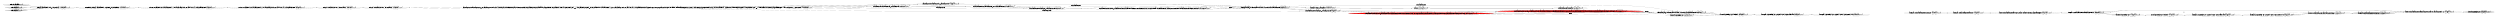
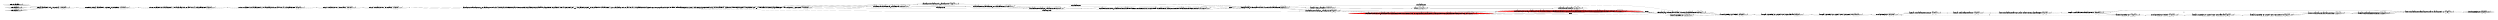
  digraph {
    rankdir=LR
    node [fillcolor=white shape=ellipse style=filled]
    edge [style=bold]
    n1 [label="mockSearchPhaseContext.assertNoFailure()@@@42@@@['0', '0', '1']"]
    n2 [label="assertNull(responseRef.get().get(0).fetchResult())@@@45@@@['1', '1', '1']"]
    n3 [label="assertEquals(1,responseRef.get().get(0).queryResult().topDocs().topDocs.totalHits.value)@@@46@@@['1', '1', '1']"]
    n4 [label="assertEquals(42,responseRef.get().get(0).queryResult().topDocs().topDocs.scoreDocs(0(.doc)@@@47@@@['1', '1', '1']"]
    n5 [label="assertTrue(mockSearchPhaseContext.releasedSearchContexts.contains(new ShardSearchContextId(\"\",2L)))@@@53@@@['0', '0', '1']"]
    n6 [fillcolor=lightgray label="assertNull(responseRef.get().get(1))@@@54@@@['0', '0', '1']"]
    n7 [label="assertEquals(1,mockSearchPhaseContext.releasedSearchContexts.size())@@@52@@@['1', '1', '1']"]
    n8 [label="assertNotNull(responseRef.get().get(1))@@@53@@@['1', '1', '0']"]
+   n9 [label="assertNull(responseRef.get().get(1))@@@48@@@['1', '1', '1']"]
    n10 [label="assertNull(responseRef.get().get(1).fetchResult())@@@54@@@['1', '1', '0']"]
    n11 [label="assertTrue(mockSearchPhaseContext.releasedSearchContexts.isEmpty())@@@57@@@['1', '1', '0']"]
    n12 [fillcolor=lightgray label="assertEquals(2,mockSearchPhaseContext.numSuccess.get())@@@58@@@['1', '1', '0']"]
    n13 [label="results.set(1,newSearchResult(1,new ShardSearchContextId(\"\",2),new SearchShardTarget(\"node2\",new ShardId(\"test\",\"na\",0),null,OriginalIndices.NONE)))@@@6@@@['1', '1', '1']"]
    n14 [label="results.get(0).termsStatistics(new Term((((,new TermStatistics(((()@@@7@@@['1', '1', '1']"]
    n15 [label="results.get(1).termsStatistics(new Term((((,new TermStatistics(((()@@@8@@@['1', '1', '1']"]
    n16 [fillcolor=red label="QueryPhaseResultConsumer consumer = searchPhaseController.newSearchPhaseResults(EsExecutors.DIRECT_EXECUTOR_SERVICE,new NoopCircuitBreaker(CircuitBreaker.REQUEST),SearchProgressListener.NOOP,mockSearchPhaseContext.searchRequest,results.length(),null)@@@36@@@['0', '1', '0']"]
    n17 [label="DfsQueryPhase phase = new DfsQueryPhase(results.asList(),null,consumer,null,mockSearchPhaseContext)@@@39@@@['1', '1', '0']"]
    n18 [label="SearchTransportService searchTransportService = new SearchTransportService(null,null,null){@Override public void sendExecuteQuery(Transport.Connection connection,QuerySearchRequest request,SearchTask task,SearchActionListener<QuerySearchResult> listener){if (request.contextId().getId() == 1) {QuerySearchResult queryResult = new QuerySearchResult(new ShardSearchContextId(\"\",123),new SearchShardTarget(\"node1\",new ShardId(\"test\",\"na\",0),null,OriginalIndices.NONE),null)queryResult.topDocs(new TopDocsAndMaxScore(new TopDocs(new TotalHits(1,TotalHits.Relation.EQUAL_TO),new ScoreDoc((((edu.fdu.CPPDG.tinypdg.pe.ExpressionInfo@1229258),2.0F),new DocValueFormat(((()queryResult.size(2)listener.onResponse(queryResult)}if (request.contextId().getId() == 2) {listener.onFailure(new MockDirectoryWrapper.FakeIOException())}{fail(\"no such request ID: \" + request.contextId())}}}@@@9@@@['1', '1', '1']"]
    n19 [label="assertEquals(\"dfs_query\",phase.getName())@@@40@@@['0', '0', '1']"]
    n20 [label="phase.run()@@@41@@@['0', '0', '1']"]
    n21 [label="assertNotNull(responseRef.get().get(0))@@@44@@@['0', '0', '1']"]
    n22 [label="assertEquals(1,mockSearchPhaseContext.failures.size())@@@50@@@['1', '1', '1']"]
    n23 [label="assertTrue(mockSearchPhaseContext.failures.get(0).getCause() instanceof MockDirectoryWrapper.FakeIOException)@@@51@@@['1', '1', '1']"]
    n24 [fillcolor=red label="QueryPhaseResultConsumer consumer = searchPhaseController.newSearchPhaseResults(EsExecutors.newDirectExecutorService(),new NoopCircuitBreaker(CircuitBreaker.REQUEST),SearchProgressListener.NOOP,mockSearchPhaseContext.searchRequest,results.length(),null)@@@36@@@['1', '0', '0']"]
    n25 [label="assertEquals(1,mockSearchPhaseContext.numSuccess.get())@@@49@@@['1', '1', '1']"]
    n26 [label="assertEquals(1,responseRef.get().get(1).queryResult().topDocs().topDocs.totalHits.value)@@@55@@@['1', '1', '0']"]
    n27 [label="MockSearchPhaseContext mockSearchPhaseContext = new MockSearchPhaseContext(2)@@@29@@@['0', '0', '1']"]
    n28 [label="DfsQueryPhase phase = new DfsQueryPhase(results.asList(),null,consumer,null,mockSearchPhaseContext)@@@34@@@['1', '1', '1']"]
    n29 [label="mockSearchPhaseContext.searchTransport = searchTransportService@@@30@@@['0', '0', '1']"]
    n30 [label="mockSearchPhaseContext.searchTransport = searchTransportService@@@35@@@['1', '1', '0']"]
    n31 [label="QueryPhaseResultConsumer consumer = searchPhaseController.newSearchPhaseResults(EsExecutors.newDirectExecutorService(),new NoopCircuitBreaker(CircuitBreaker.REQUEST),SearchProgressListener.NOOP,mockSearchPhaseContext.searchRequest,results.length(),null)@@@31@@@['0', '0', '1']"]
    n32 [label="SearchPhaseController searchPhaseController = searchPhaseController()@@@33@@@['1', '1', '0']"]
    n33 [label="assertEquals(84,responseRef.get().get(1).queryResult().topDocs().topDocs.scoreDocs(0(.doc)@@@56@@@['1', '1', '0']"]
    n34 [fillcolor=lightgray label="testDfsWith1ShardFailed['0', '0', '1']" shape=diamond]
    n35 [label="AtomicArray<DfsSearchResult> results = new AtomicArray<>(2)@@@3@@@['1', '1', '1']"]
    n36 [label="AtomicReference<AtomicArray<SearchPhaseResult>> responseRef = new AtomicReference<>()@@@4@@@['1', '1', '1']"]
    n37 [label="SearchPhaseController searchPhaseController = searchPhaseController()@@@28@@@['0', '0', '1']"]
    n38 [fillcolor=lightgray label="testDfsWith2Shards['0', '1', '0']" shape=diamond]
    n39 [label="results.set(0,newSearchResult(0,new ShardSearchContextId(\"\",1),new SearchShardTarget(\"node1\",new ShardId(\"test\",\"na\",0),null,OriginalIndices.NONE)))@@@5@@@['1', '1', '1']"]
    n40 [fillcolor=lightgray label="testDfsWith2Shards['1', '0', '0']" shape=diamond]
    n2 -> n3
    n3 -> n4
+   n4 -> n9
    n5 -> n6
    n7 -> n5
    n7 -> n8
+   n8 -> n9 [label=0 style=dashed]
    n8 -> n10
+   n9 -> n25
    n10 -> n26
    n11 -> n7 [label=0 style=dashed]
    n11 -> n12
    n12 -> n5 [label=0 style=dashed]
    n13 -> n14
    n14 -> n15
    n15 -> n18
    n16 -> n17 [label=consumer style=solid]
    n16 -> n17
    n17 -> n2
    n18 -> n29 [label=searchTransportService style=solid]
    n18 -> n30 [label=searchTransportService style=solid]
    n18 -> n32
    n18 -> n37
    n19 -> n20
    n20 -> n1
    n21 -> n2
    n22 -> n23
    n23 -> n7
    n24 -> n16 [label=0 style=dashed]
    n24 -> n17
    n24 -> n17 [label=consumer style=solid]
    n25 -> n22
    n26 -> n33
    n27 -> n28 [label=mockSearchPhaseContext style=solid]
    n27 -> n29
    n28 -> n17 [label=mockSearchPhaseContext style=solid]
    n28 -> n19
    n28 -> n30
    n29 -> n31
    n30 -> n16
    n30 -> n24
    n31 -> n28
    n31 -> n28 [label=consumer style=solid]
    n32 -> n28
    n33 -> n11
    n34 -> n35
    n35 -> n36
    n36 -> n39
    n37 -> n27
    n38 -> n35
    n39 -> n13
    n40 -> n35
  }
